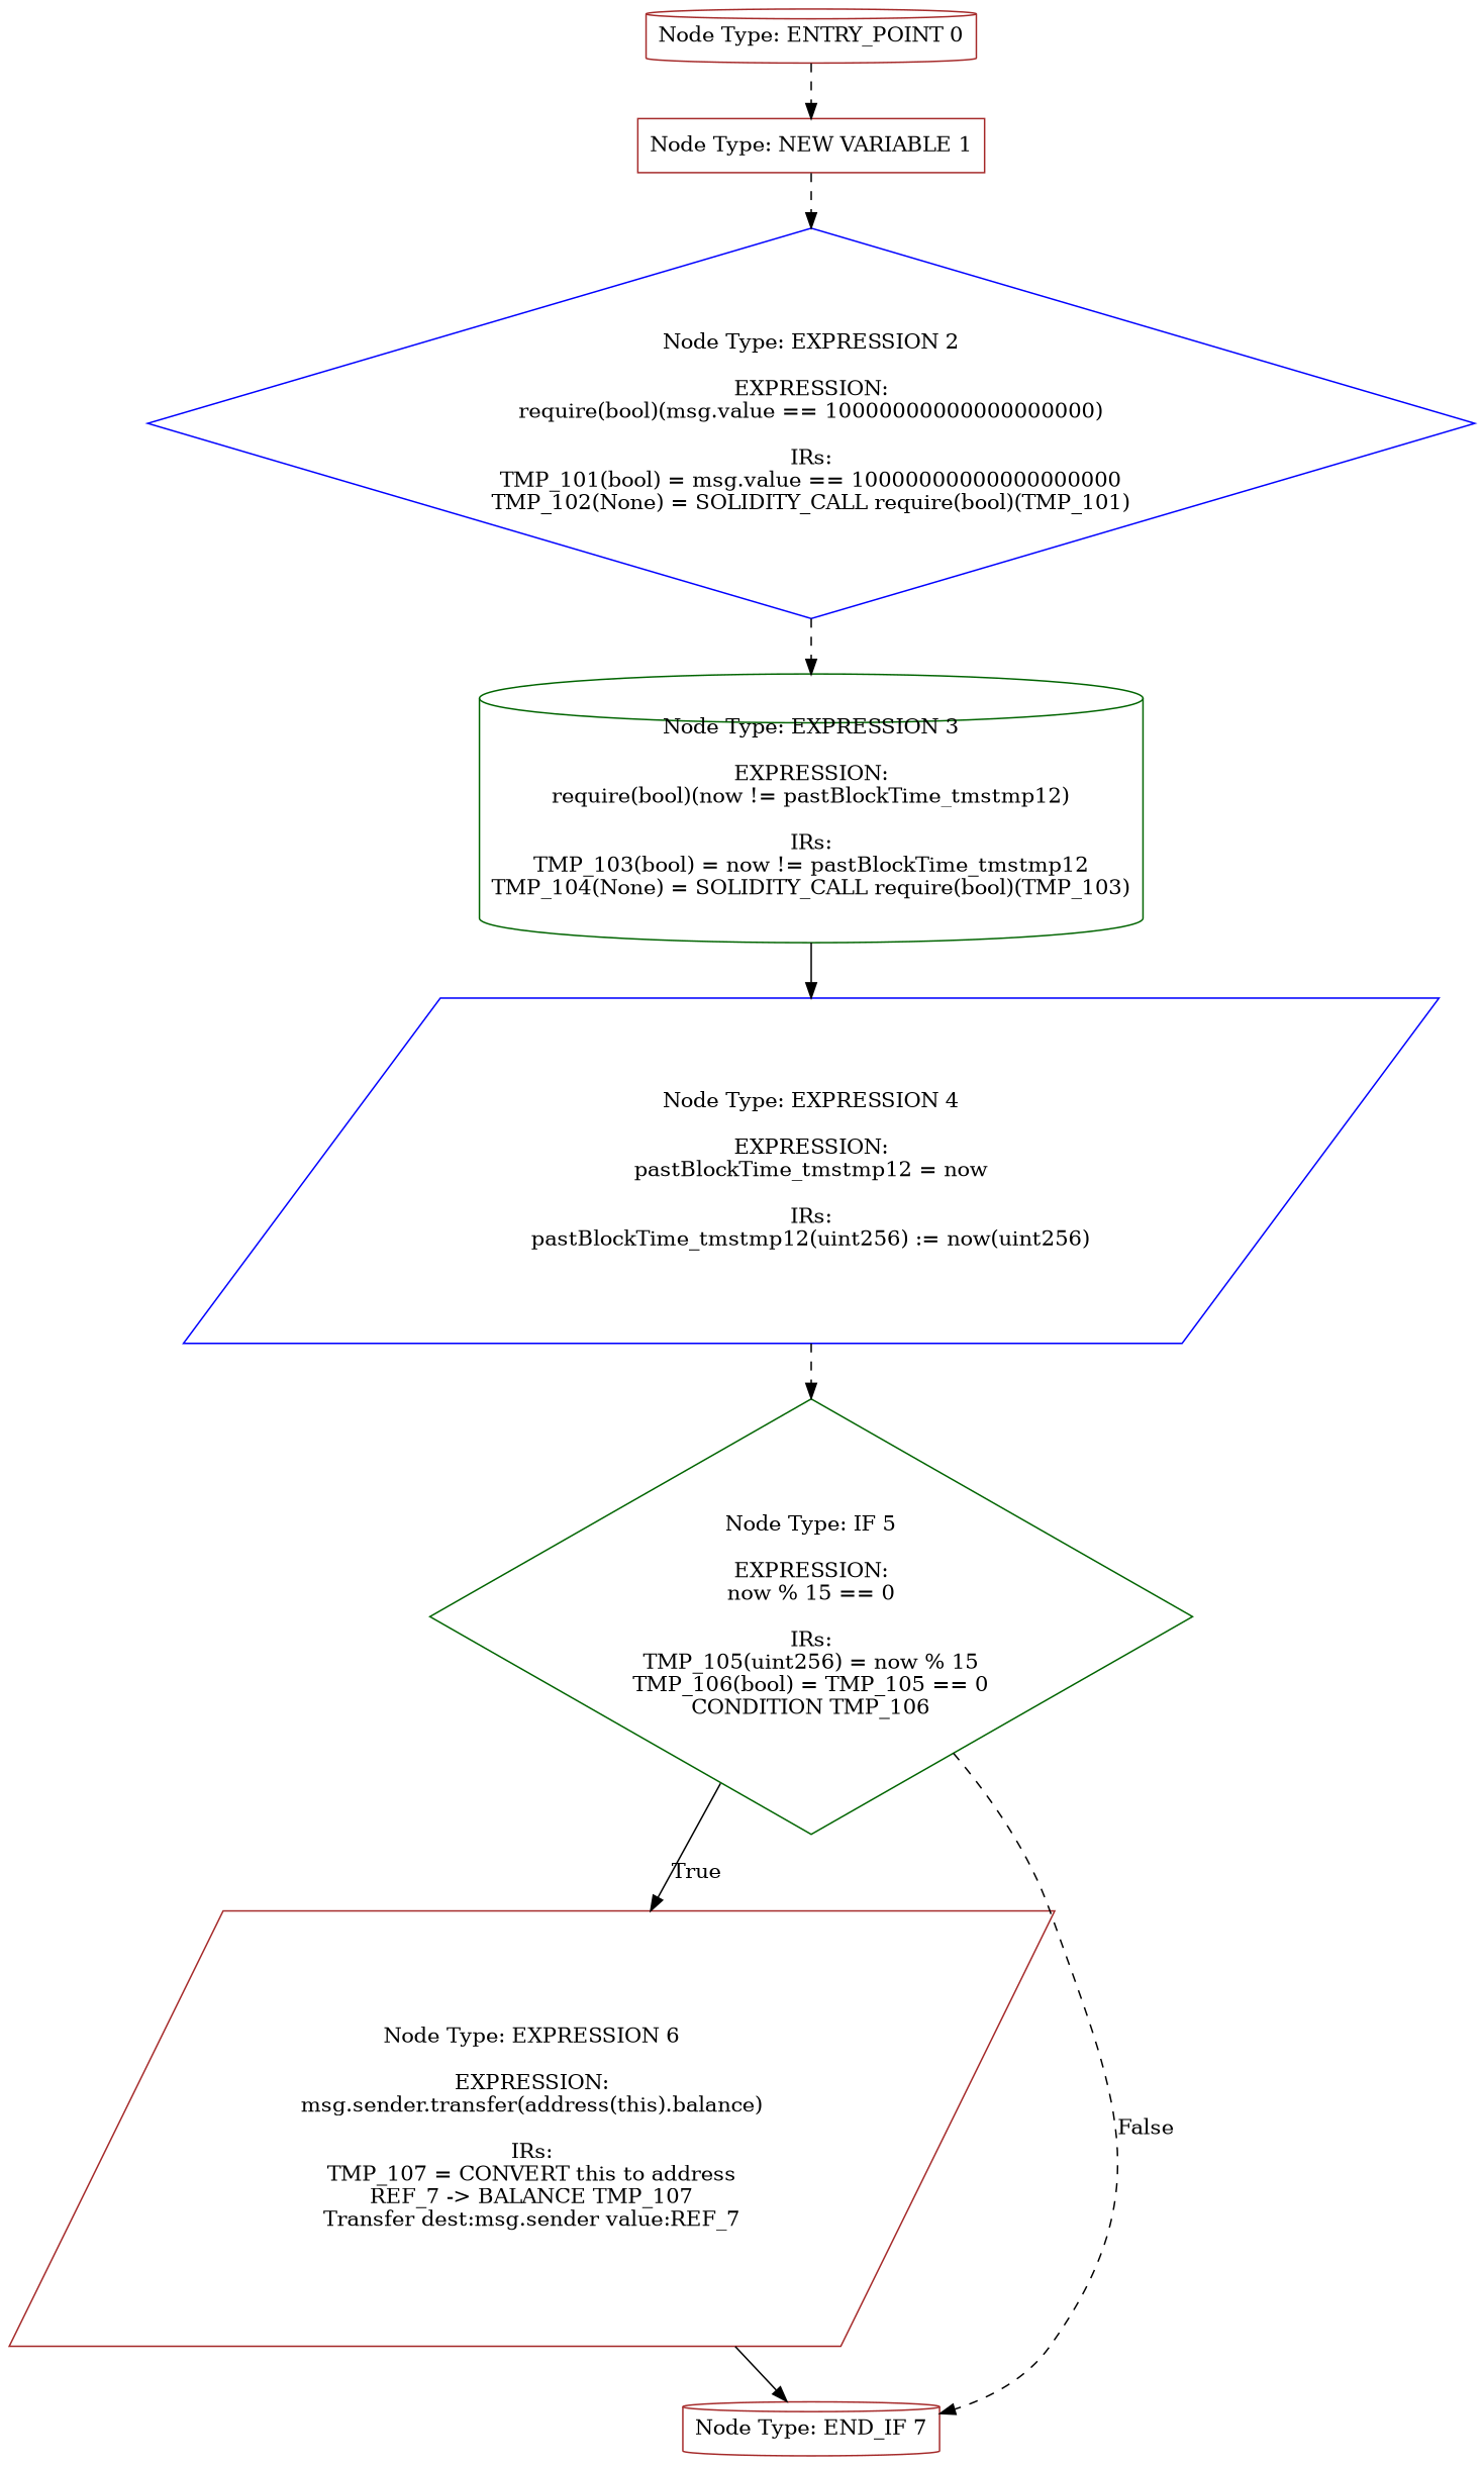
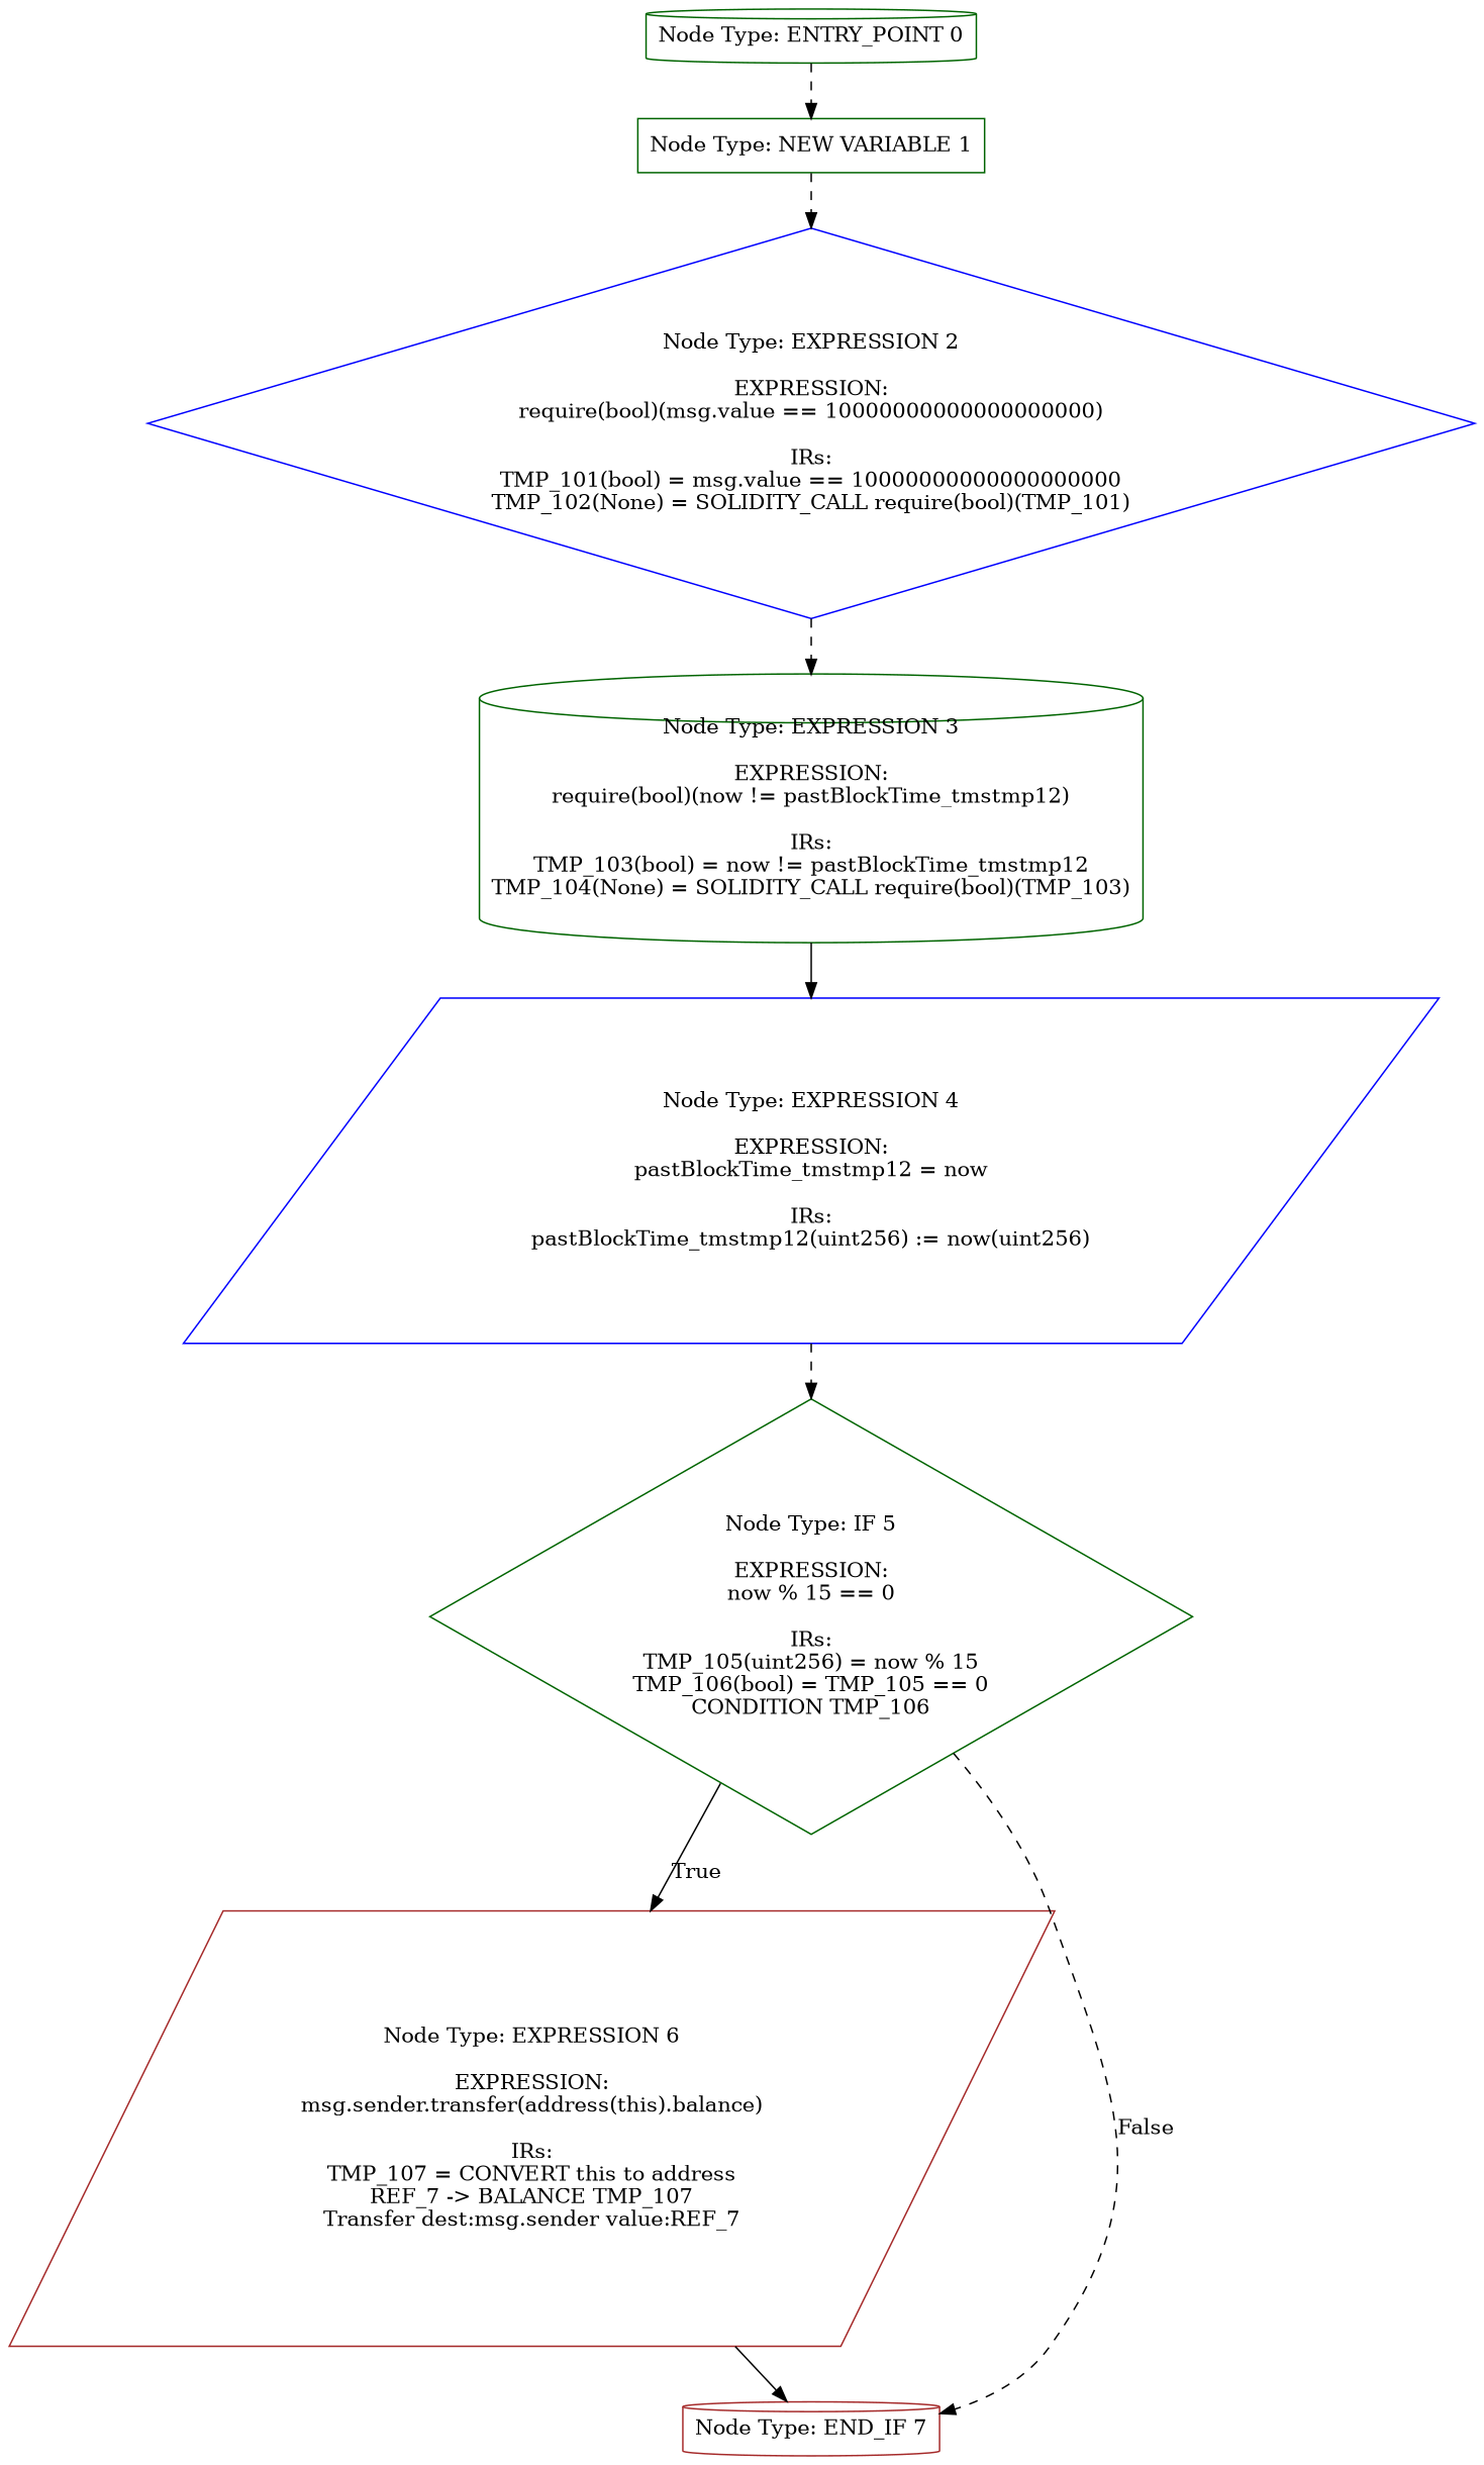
  digraph {
    node [color=brown shape=cylinder]
    edge [style=dashed]
-   n1 [label="Node Type: ENTRY_POINT 0\n"]
-   n2 [label="Node Type: NEW VARIABLE 1\n" shape=box]
+   n1 [color=darkgreen label="Node Type: ENTRY_POINT 0\n"]
+   n2 [color=darkgreen label="Node Type: NEW VARIABLE 1\n" shape=box]
    n3 [color=blue label="Node Type: EXPRESSION 2\n\nEXPRESSION:\nrequire(bool)(msg.value == 10000000000000000000)\n\nIRs:\nTMP_101(bool) = msg.value == 10000000000000000000\nTMP_102(None) = SOLIDITY_CALL require(bool)(TMP_101)" shape=diamond]
    n4 [color=darkgreen label="Node Type: EXPRESSION 3\n\nEXPRESSION:\nrequire(bool)(now != pastBlockTime_tmstmp12)\n\nIRs:\nTMP_103(bool) = now != pastBlockTime_tmstmp12\nTMP_104(None) = SOLIDITY_CALL require(bool)(TMP_103)"]
    n5 [color=blue label="Node Type: EXPRESSION 4\n\nEXPRESSION:\npastBlockTime_tmstmp12 = now\n\nIRs:\npastBlockTime_tmstmp12(uint256) := now(uint256)" shape=parallelogram]
    n6 [color=darkgreen label="Node Type: IF 5\n\nEXPRESSION:\nnow % 15 == 0\n\nIRs:\nTMP_105(uint256) = now % 15\nTMP_106(bool) = TMP_105 == 0\nCONDITION TMP_106" shape=diamond]
    n7 [label="Node Type: EXPRESSION 6\n\nEXPRESSION:\nmsg.sender.transfer(address(this).balance)\n\nIRs:\nTMP_107 = CONVERT this to address\nREF_7 -> BALANCE TMP_107\nTransfer dest:msg.sender value:REF_7" shape=parallelogram]
    n8 [label="Node Type: END_IF 7\n"]
    n1 -> n2
    n2 -> n3
    n3 -> n4
    n4 -> n5 [style=solid]
    n5 -> n6
    n6 -> n7 [label=True style=solid]
    n6 -> n8 [label=False]
    n7 -> n8 [style=solid]
  }
